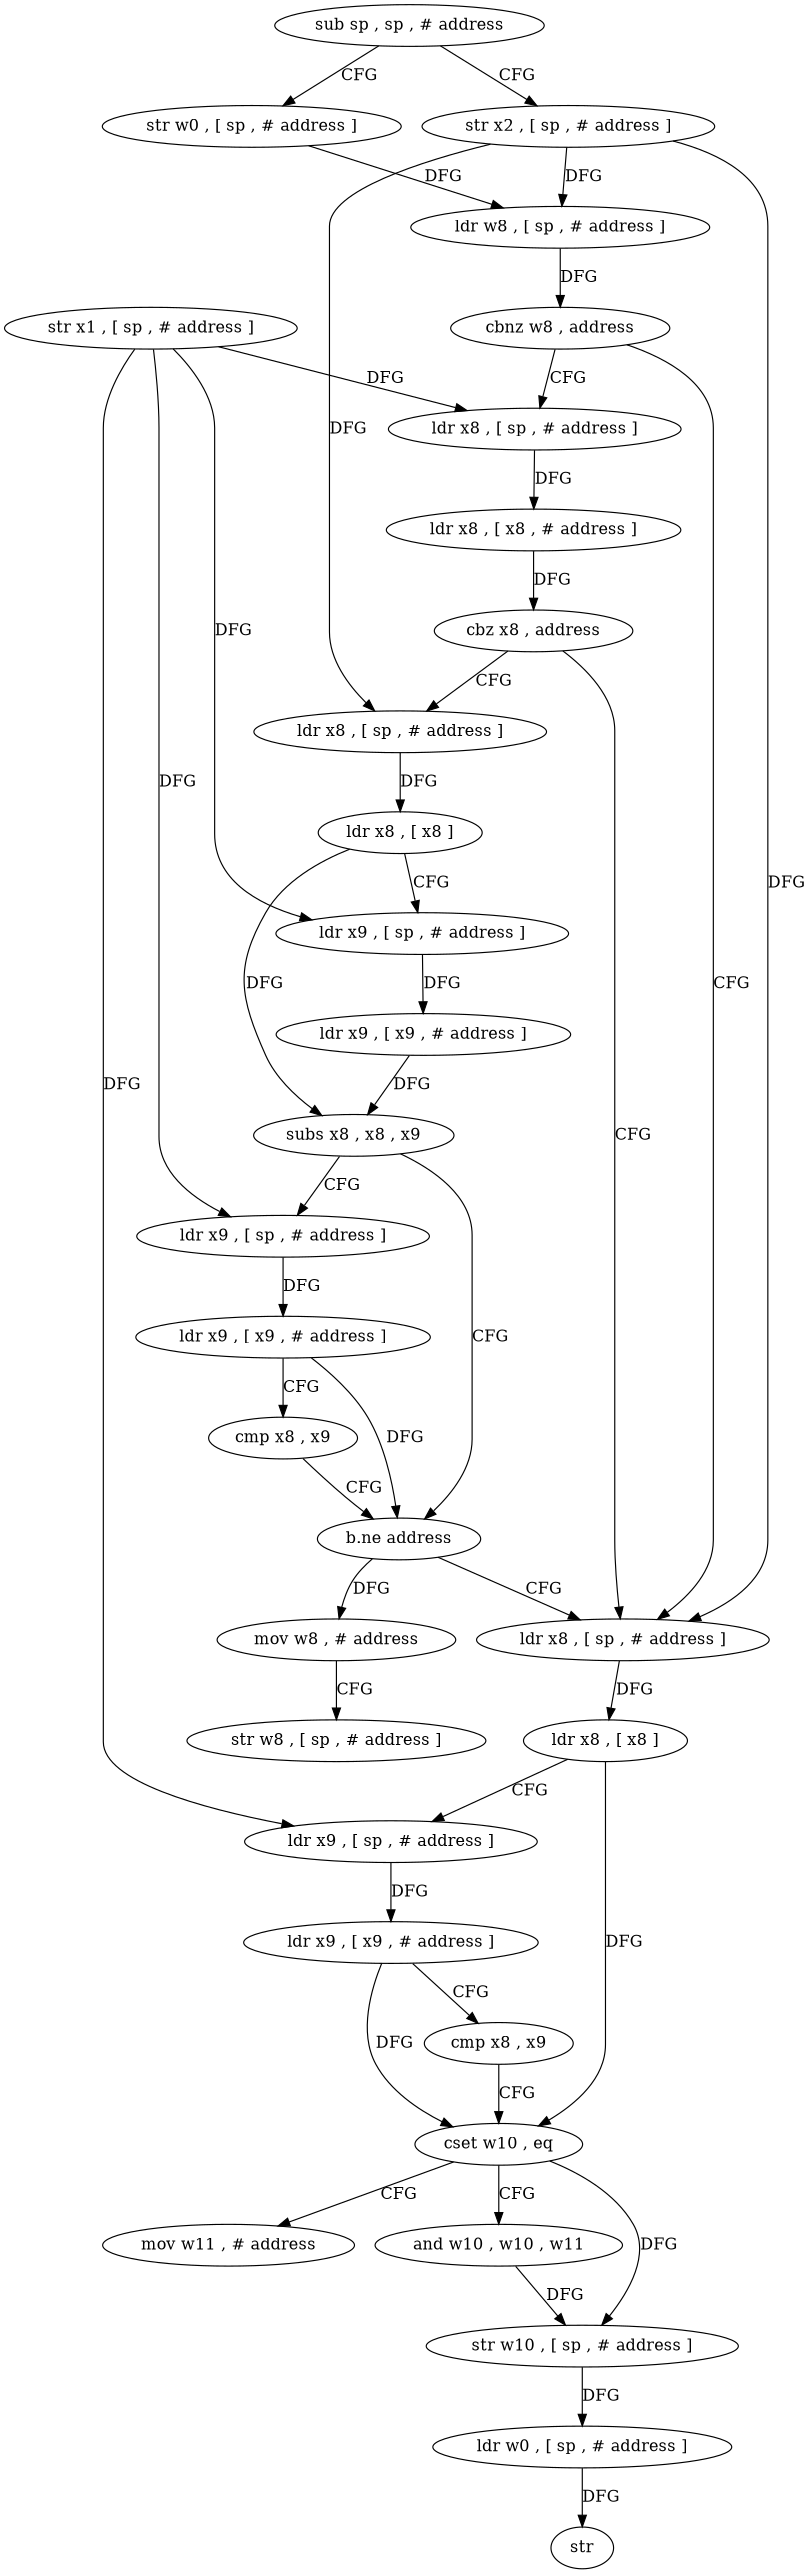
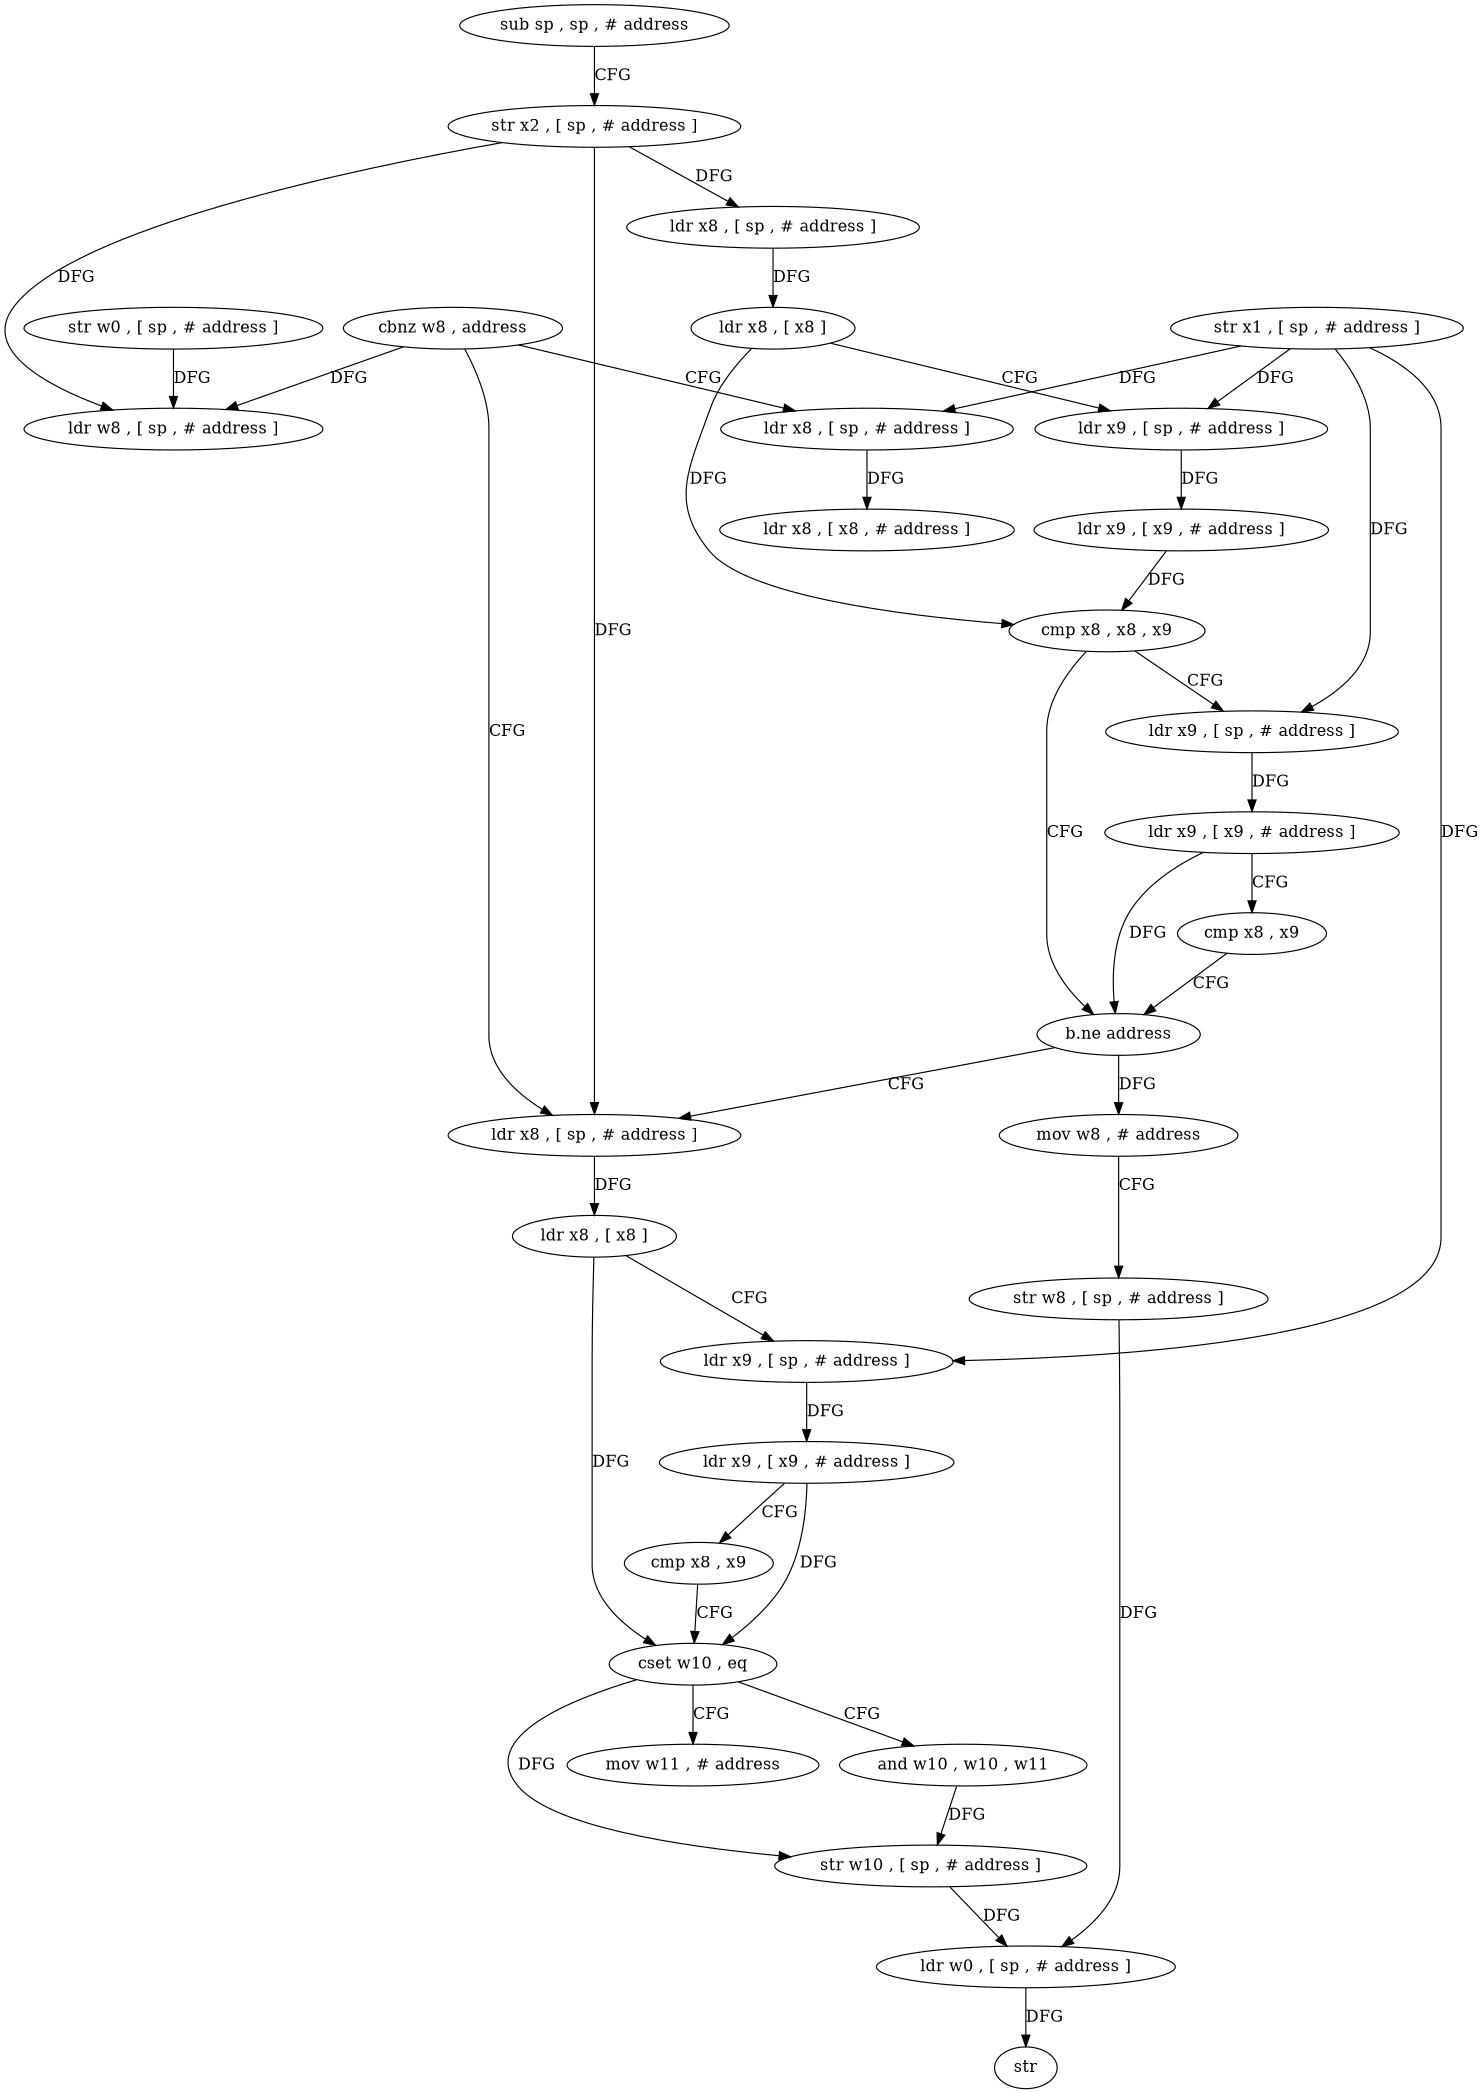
  digraph {
    n1 [label="sub sp , sp , # address"]
    n2 [label="str w0 , [ sp , # address ]"]
    n3 [label="str x2 , [ sp , # address ]"]
    n4 [label="ldr w8 , [ sp , # address ]"]
    n5 [label="str x1 , [ sp , # address ]"]
    n6 [label="ldr x8 , [ sp , # address ]"]
    n7 [label="ldr x9 , [ sp , # address ]"]
    n8 [label="ldr x9 , [ sp , # address ]"]
    n9 [label="ldr x9 , [ sp , # address ]"]
    n10 [label="cbnz w8 , address"]
    n11 [label="ldr x8 , [ sp , # address ]"]
    n12 [label="ldr x8 , [ sp , # address ]"]
    n13 [label="ldr x8 , [ x8 , # address ]"]
    n14 [label="ldr x9 , [ x9 , # address ]"]
    n15 [label="ldr x9 , [ x9 , # address ]"]
    n16 [label="ldr x9 , [ x9 , # address ]"]
    n17 [label="ldr x8 , [ x8 ]"]
    n18 [label="ldr x8 , [ x8 ]"]
    n19 [label="cset w10 , eq"]
-   n20 [label="cbz x8 , address"]
    n21 [label="mov w11 , # address"]
    n22 [label="and w10 , w10 , w11"]
    n23 [label="str w10 , [ sp , # address ]"]
    n24 [label="cmp x8 , x9"]
    n25 [label="ldr w0 , [ sp , # address ]"]
    n26 [label=str]
-   n27 [label="subs x8 , x8 , x9"]
+   n27 [label="cmp x8 , x8 , x9"]
    n28 [label="b.ne address"]
    n29 [label="mov w8 , # address"]
    n30 [label="cmp x8 , x9"]
    n31 [label="str w8 , [ sp , # address ]"]
-   n1 -> n2 [label=CFG]
    n1 -> n3 [label=CFG]
    n2 -> n4 [label=DFG]
    n3 -> n4 [label=DFG]
    n3 -> n11 [label=DFG]
    n3 -> n12 [label=DFG]
-   n4 -> n10 [label=DFG]
+   n10 -> n4 [label=DFG]
    n5 -> n6 [label=DFG]
    n5 -> n7 [label=DFG]
    n5 -> n8 [label=DFG]
    n5 -> n9 [label=DFG]
    n6 -> n13 [label=DFG]
    n7 -> n14 [label=DFG]
    n8 -> n15 [label=DFG]
    n9 -> n16 [label=DFG]
    n10 -> n6 [label=CFG]
    n10 -> n11 [label=CFG]
    n11 -> n17 [label=DFG]
    n12 -> n18 [label=DFG]
-   n13 -> n20 [label=DFG]
    n14 -> n19 [label=DFG]
    n14 -> n24 [label=CFG]
    n15 -> n27 [label=DFG]
    n16 -> n28 [label=DFG]
    n16 -> n30 [label=CFG]
    n17 -> n7 [label=CFG]
    n17 -> n19 [label=DFG]
    n18 -> n8 [label=CFG]
    n18 -> n27 [label=DFG]
    n19 -> n21 [label=CFG]
    n19 -> n22 [label=CFG]
    n19 -> n23 [label=DFG]
-   n20 -> n11 [label=CFG]
-   n20 -> n12 [label=CFG]
    n22 -> n23 [label=DFG]
    n23 -> n25 [label=DFG]
    n24 -> n19 [label=CFG]
    n25 -> n26 [label=DFG]
    n27 -> n9 [label=CFG]
    n27 -> n28 [label=CFG]
    n28 -> n11 [label=CFG]
    n28 -> n29 [label=DFG]
    n29 -> n31 [label=CFG]
    n30 -> n28 [label=CFG]
+   n31 -> n25 [label=DFG]
  }
